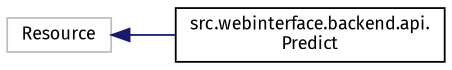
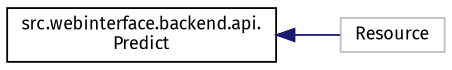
  digraph {
    rankdir=LR
    fontname="Fira Sans"
    node [fillcolor=white fontname="Fira Sans" fontsize=10 shape=record style=filled]
    n1 [color=grey75 height=0.2 label=Resource width=0.4]
    n2 [color=black height=0.2 label="src.webinterface.backend.api.\lPredict" width=0.4]
-   n1 -> n2 [color=midnightblue dir=back fontname="Fira Sans" fontsize=10 labelfontname=Helvetica labelfontsize=10 style=solid]
+   n2 -> n1 [color=midnightblue dir=back fontname="Fira Sans" fontsize=10 labelfontname=Helvetica labelfontsize=10 style=solid]
  }
